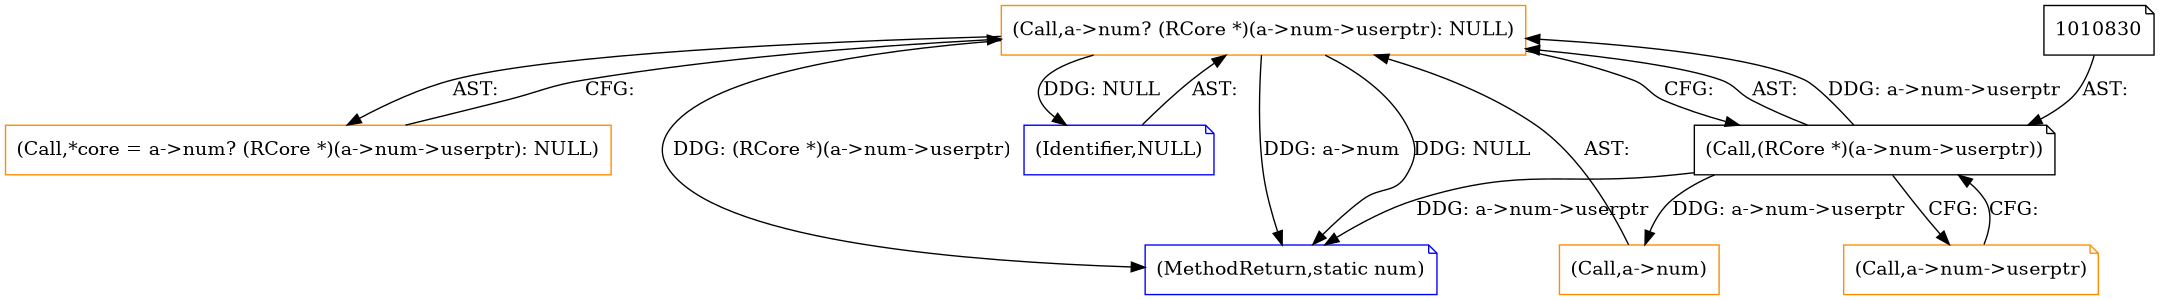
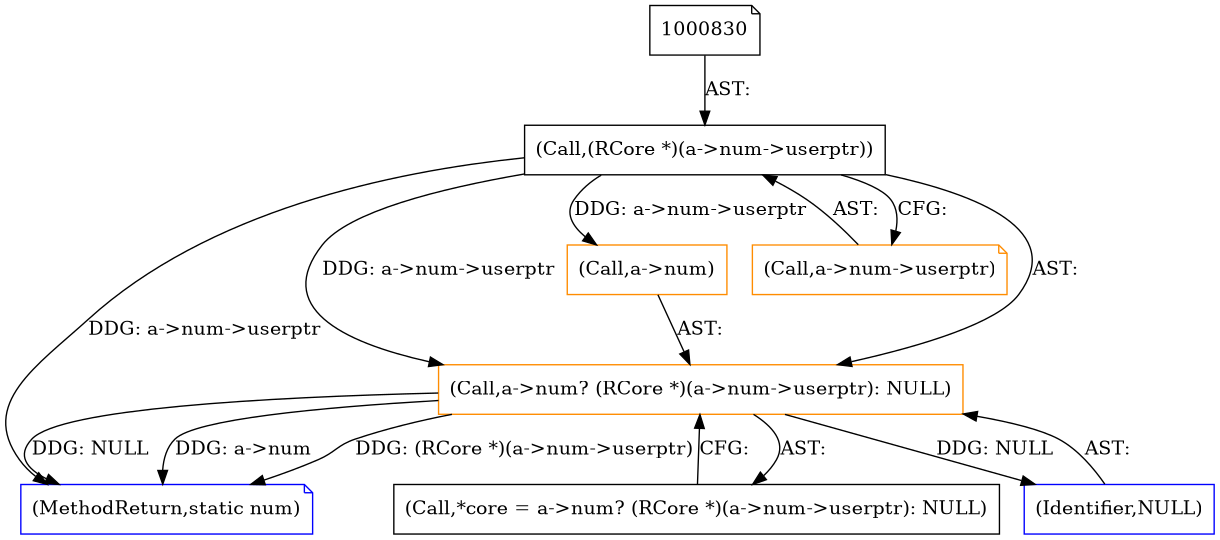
  digraph {
    node [color=darkorange shape=box]
    n1 [label="(Call,a->num? (RCore *)(a->num->userptr): NULL)"]
-   n2 [color=black label="(Call,(RCore *)(a->num->userptr))" shape=note]
-   n3 [label="(Call,*core = a->num? (RCore *)(a->num->userptr): NULL)"]
+   n2 [color=black label="(Call,(RCore *)(a->num->userptr))"]
+   n3 [color=black label="(Call,*core = a->num? (RCore *)(a->num->userptr): NULL)"]
    n4 [color=blue label="(MethodReturn,static num)" shape=note]
-   n5 [color=blue label="(Identifier,NULL)" shape=note]
+   n5 [color=blue label="(Identifier,NULL)"]
    n6 [label="(Call,a->num->userptr)" shape=note]
    n7 [label="(Call,a->num)"]
-   1000830 [color=black shape=note label=1010830]
-   n1 -> n2 [label="CFG: "]
+   1000830 [color=black shape=note]
    n1 -> n3 [label="AST: "]
    n1 -> n4 [label="DDG: (RCore *)(a->num->userptr)"]
    n1 -> n4 [label="DDG: NULL"]
    n1 -> n4 [label="DDG: a->num"]
    n1 -> n5 [label="DDG: NULL"]
    n2 -> n1 [label="AST: "]
    n2 -> n1 [label="DDG: a->num->userptr"]
    n2 -> n4 [label="DDG: a->num->userptr"]
    n2 -> n6 [label="CFG: "]
    n2 -> n7 [label="DDG: a->num->userptr"]
    n3 -> n1 [label="CFG: "]
    n5 -> n1 [label="AST: "]
-   n6 -> n2 [label="CFG: "]
+   n6 -> n2 [label="AST: "]
    n7 -> n1 [label="AST: "]
    1000830 -> n2 [label="AST: "]
  }
